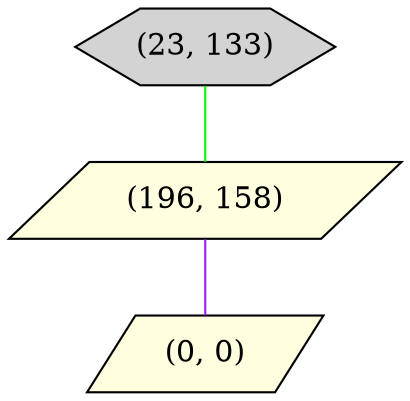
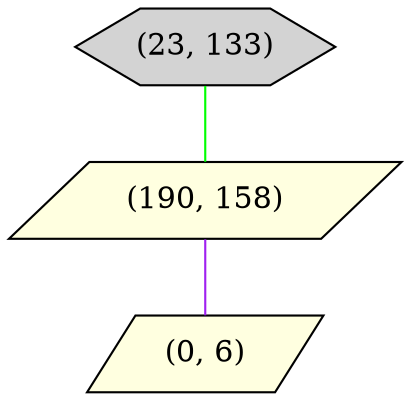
  graph {
    node [fillcolor=lightyellow shape=parallelogram style=filled]
    "(23, 133)" [fillcolor=lightgrey shape=hexagon]
-   "(190, 158)" [label="(196, 158)"]
-   "(0, 0)"
+   "(190, 158)"
+   "(0, 0)" [label="(0, 6)"]
    "(23, 133)" -- "(190, 158)" [color=green weight=2]
    "(190, 158)" -- "(0, 0)" [color=purple weight=4]
  }
